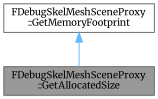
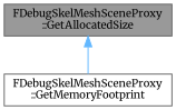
  digraph {
    rankdir=TB
    fontname=Merriweather
    node [fontname=Merriweather fontsize=10 shape=box style=filled]
    n1 [color=gray40 fillcolor=grey60 fontcolor=black height=0.2 label="FDebugSkelMeshSceneProxy\l::GetAllocatedSize" width=0.4]
    n2 [color=grey40 fillcolor=white height=0.2 label="FDebugSkelMeshSceneProxy\l::GetMemoryFootprint" width=0.4]
-   n2 -> n1 [color=steelblue1 dir=back fontname=Merriweather fontsize=10 labelfontname=Helvetica labelfontsize=10 style=solid]
+   n1 -> n2 [color=steelblue1 dir=back fontname=Merriweather fontsize=10 labelfontname=Helvetica labelfontsize=10 style=solid]
  }
